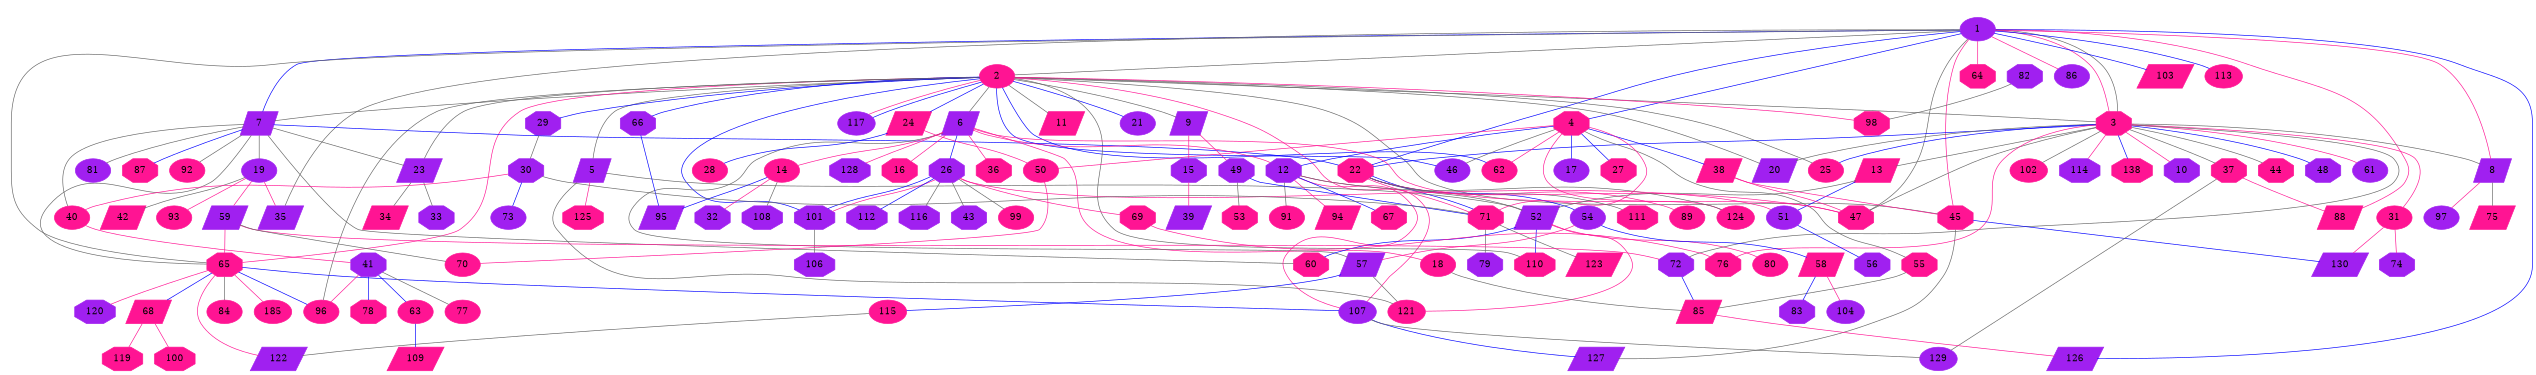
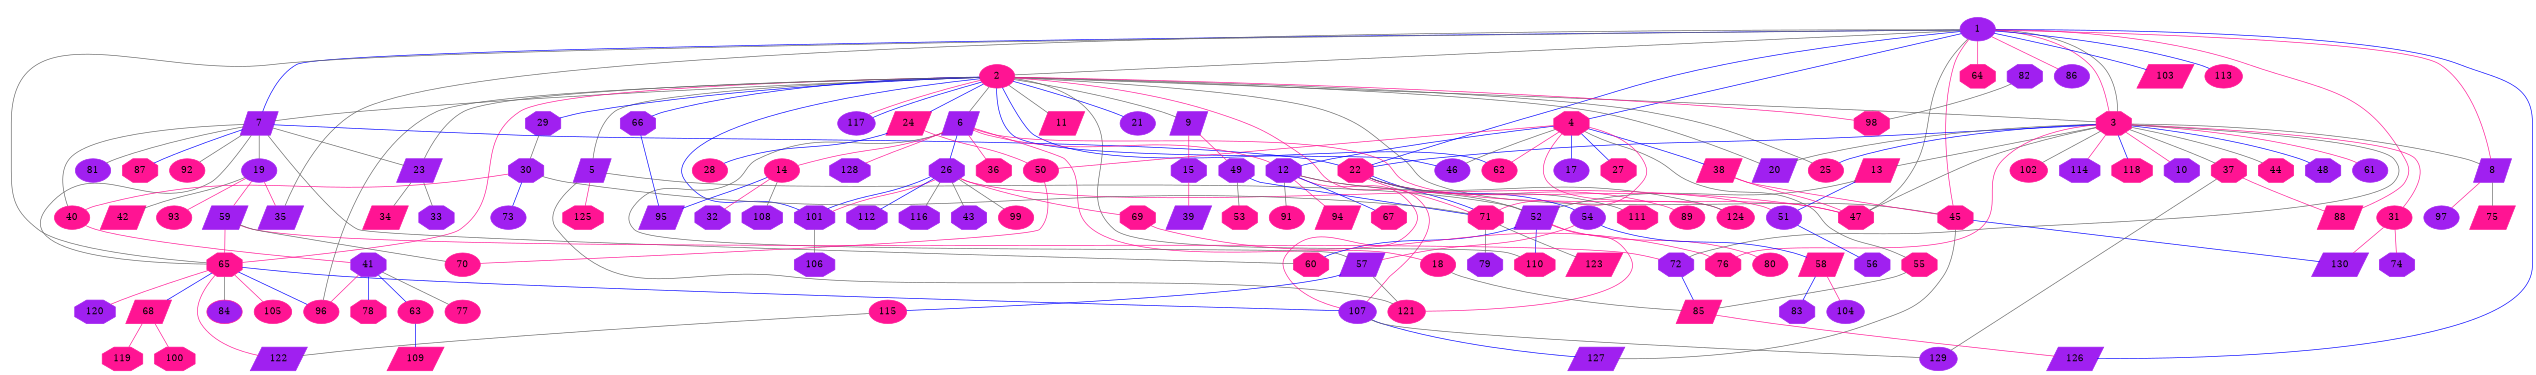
  graph {
    node [color=deeppink shape=octagon style=filled]
    edge [color=gray40]
    1 [color=purple shape=ellipse]
    2 [shape=ellipse]
    3
    4
    7 [color=purple shape=parallelogram]
    8 [color=purple shape=parallelogram]
    22
    35 [color=purple shape=parallelogram]
    45
    47
    64
    65
    86 [color=purple shape=ellipse]
    88 [shape=parallelogram]
    103 [shape=parallelogram]
    113 [shape=ellipse]
    126 [color=purple shape=parallelogram]
    5 [color=purple shape=parallelogram]
    6 [color=purple shape=parallelogram]
    9 [color=purple shape=parallelogram]
    11 [shape=parallelogram]
    20 [color=purple shape=parallelogram]
    21 [color=purple shape=ellipse]
    23 [color=purple shape=parallelogram]
    24 [shape=parallelogram]
    25 [shape=ellipse]
    29 [color=purple]
    46 [color=purple shape=ellipse]
    62 [shape=ellipse]
    66 [color=purple]
    96 [shape=ellipse]
    98
    101 [color=purple]
    107 [color=purple shape=ellipse]
    110
    117 [color=purple shape=ellipse]
    10 [color=purple]
    13 [shape=parallelogram]
    31 [shape=ellipse]
    37
    44
    48 [color=purple]
    61 [color=purple shape=ellipse]
    72 [color=purple]
    76
    102 [shape=ellipse]
    114 [color=purple]
-   118 [label=138]
+   118
    12 [color=purple]
    17 [color=purple shape=ellipse]
    27
    38 [shape=parallelogram]
    50 [shape=ellipse]
    55
    71
    124 [shape=ellipse]
    19 [color=purple shape=ellipse]
    40 [shape=ellipse]
    60
    81 [color=purple shape=ellipse]
    87
    92 [shape=ellipse]
    75 [shape=parallelogram]
    97 [color=purple shape=ellipse]
    52 [color=purple shape=parallelogram]
    54 [color=purple shape=ellipse]
    89 [shape=ellipse]
    111
    130 [color=purple shape=parallelogram]
    127 [color=purple shape=parallelogram]
    122 [color=purple shape=parallelogram]
    68 [shape=parallelogram]
-   84 [shape=ellipse]
-   105 [shape=ellipse label=185]
+   84 [shape=ellipse fillcolor=purple]
+   105 [shape=ellipse]
    120 [color=purple]
    121 [shape=ellipse]
    125
    14 [shape=ellipse]
-   16
    18 [shape=ellipse]
    26 [color=purple]
    36
    57 [color=purple shape=parallelogram]
    128 [color=purple]
    15 [color=purple]
    49 [color=purple]
    33 [color=purple]
    34 [shape=parallelogram]
    28 [shape=ellipse]
    30 [color=purple]
    95 [color=purple shape=parallelogram]
    106 [color=purple]
    129 [color=purple shape=ellipse]
    51 [color=purple shape=ellipse]
    74 [color=purple]
    85 [shape=parallelogram]
    67
    91 [shape=ellipse]
    94 [shape=parallelogram]
    70 [shape=ellipse]
    79 [color=purple]
    123 [shape=parallelogram]
    80 [shape=ellipse]
    32 [color=purple]
    108 [color=purple]
    43 [color=purple]
    69
    99 [shape=ellipse]
    112 [color=purple]
    116 [color=purple]
    115 [shape=ellipse]
    42 [shape=parallelogram]
    59 [color=purple shape=parallelogram]
    93 [shape=ellipse]
    41 [color=purple]
    39 [color=purple shape=parallelogram]
    53
    56 [color=purple]
    58 [shape=parallelogram]
    82 [color=purple]
    73 [color=purple shape=ellipse]
    63 [shape=ellipse]
    77 [shape=ellipse]
    78
    109 [shape=parallelogram]
    83 [color=purple]
    104 [color=purple shape=ellipse]
    100
    119
    1 -- 2
    1 -- 3 [color=deeppink]
    1 -- 3
    1 -- 4 [color=blue]
    1 -- 7 [color=blue]
    1 -- 8 [color=deeppink]
    1 -- 22 [color=blue]
    1 -- 35
    1 -- 45 [color=deeppink]
    1 -- 47
    1 -- 64 [color=deeppink]
    1 -- 65
    1 -- 86 [color=deeppink]
    1 -- 88 [color=deeppink]
    1 -- 103 [color=blue]
    1 -- 113 [color=blue]
    1 -- 126 [color=blue]
    2 -- 3
    2 -- 7
    2 -- 45
    2 -- 65 [color=deeppink]
    2 -- 5
    2 -- 6
    2 -- 9
    2 -- 11
    2 -- 20
    2 -- 21 [color=blue]
    2 -- 23
    2 -- 24 [color=blue]
    2 -- 25
    2 -- 29 [color=blue]
    2 -- 46 [color=blue]
    2 -- 62 [color=blue]
    2 -- 66 [color=blue]
    2 -- 96
    2 -- 98 [color=deeppink]
    2 -- 101 [color=blue]
    2 -- 107 [color=deeppink]
    2 -- 110
    2 -- 117 [color=deeppink]
    2 -- 117 [color=blue]
    3 -- 8
    3 -- 22 [color=blue]
    3 -- 47
    3 -- 20
    3 -- 25 [color=blue]
    3 -- 10 [color=deeppink]
    3 -- 13
    3 -- 31 [color=deeppink]
    3 -- 37
    3 -- 44
    3 -- 48 [color=blue]
    3 -- 61 [color=deeppink]
    3 -- 72
    3 -- 76 [color=deeppink]
    3 -- 102
    3 -- 114 [color=deeppink]
    3 -- 118 [color=blue]
    4 -- 46
    4 -- 62 [color=deeppink]
    4 -- 12 [color=blue]
    4 -- 17 [color=blue]
    4 -- 27 [color=blue]
    4 -- 38 [color=blue]
    4 -- 50 [color=deeppink]
    4 -- 55
    4 -- 71 [color=deeppink]
    4 -- 124 [color=deeppink]
    7 -- 22 [color=blue]
    7 -- 65
    7 -- 23
    7 -- 19
    7 -- 40
    7 -- 60
    7 -- 81
    7 -- 87 [color=blue]
    7 -- 92
    8 -- 75
    8 -- 97 [color=deeppink]
    22 -- 71 [color=deeppink]
    22 -- 71 [color=blue]
    22 -- 52
    22 -- 54 [color=blue]
    22 -- 89 [color=deeppink]
    22 -- 111
    45 -- 130 [color=blue]
    45 -- 127
    65 -- 96 [color=blue]
    65 -- 107 [color=blue]
    65 -- 122 [color=deeppink]
    65 -- 68 [color=blue]
    65 -- 84
    65 -- 105 [color=deeppink]
    65 -- 120 [color=deeppink]
    5 -- 52
    5 -- 121
    5 -- 125 [color=deeppink]
    6 -- 47 [color=deeppink]
    6 -- 12 [color=deeppink]
    6 -- 14 [color=deeppink]
-   6 -- 16 [color=deeppink]
    6 -- 18 [color=deeppink]
    6 -- 26 [color=blue]
    6 -- 36 [color=deeppink]
    6 -- 57
    6 -- 128 [color=deeppink]
    9 -- 15 [color=deeppink]
    9 -- 49 [color=deeppink]
    23 -- 33
    23 -- 34
    24 -- 50 [color=deeppink]
    24 -- 28 [color=blue]
    29 -- 30
    66 -- 95 [color=blue]
    101 -- 106
    107 -- 127 [color=blue]
    107 -- 129
    13 -- 52
    13 -- 51 [color=blue]
    31 -- 130 [color=deeppink]
    31 -- 74 [color=deeppink]
    37 -- 88 [color=deeppink]
    37 -- 129
    72 -- 85 [color=blue]
    12 -- 47 [color=deeppink]
    12 -- 107 [color=deeppink]
    12 -- 124
    12 -- 67 [color=blue]
    12 -- 91
    12 -- 94 [color=deeppink]
    38 -- 45 [color=deeppink]
    38 -- 47 [color=deeppink]
    50 -- 70 [color=deeppink]
    55 -- 85
    71 -- 79
    71 -- 123
    19 -- 35 [color=deeppink]
    19 -- 42
    19 -- 59 [color=deeppink]
    19 -- 93 [color=deeppink]
    40 -- 41 [color=deeppink]
    52 -- 110 [color=blue]
    52 -- 60 [color=blue]
    52 -- 121 [color=deeppink]
    52 -- 80 [color=deeppink]
    54 -- 57 [color=deeppink]
    54 -- 58 [color=blue]
    68 -- 100 [color=deeppink]
    68 -- 119 [color=deeppink]
    14 -- 95 [color=blue]
    14 -- 32 [color=deeppink]
    14 -- 108
    18 -- 85
    26 -- 101 [color=blue]
    26 -- 101 [color=deeppink]
    26 -- 51 [color=deeppink]
    26 -- 43
    26 -- 69 [color=deeppink]
    26 -- 99
    26 -- 112 [color=blue]
    26 -- 116
    57 -- 121
    57 -- 115 [color=blue]
    15 -- 39 [color=deeppink]
    49 -- 71 [color=blue]
    49 -- 53
    30 -- 71
    30 -- 40 [color=deeppink]
    30 -- 73 [color=blue]
    51 -- 56 [color=blue]
    85 -- 126 [color=deeppink]
    69 -- 76 [color=deeppink]
    115 -- 122
    59 -- 65 [color=deeppink]
    59 -- 72 [color=deeppink]
    59 -- 70
    41 -- 96 [color=deeppink]
    41 -- 63 [color=blue]
    41 -- 77
    41 -- 78 [color=blue]
    58 -- 83 [color=blue]
    58 -- 104 [color=deeppink]
    82 -- 98
    63 -- 109 [color=blue]
  }
